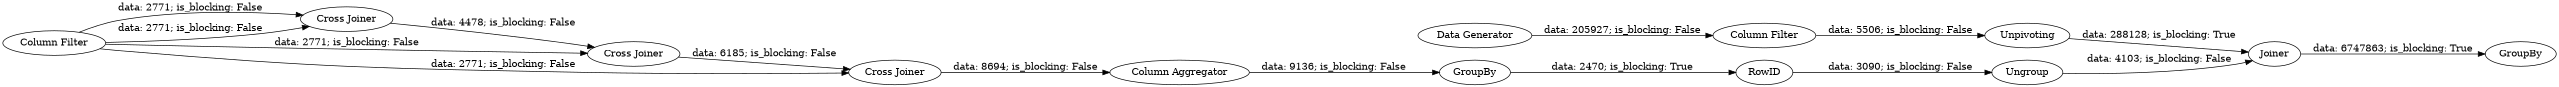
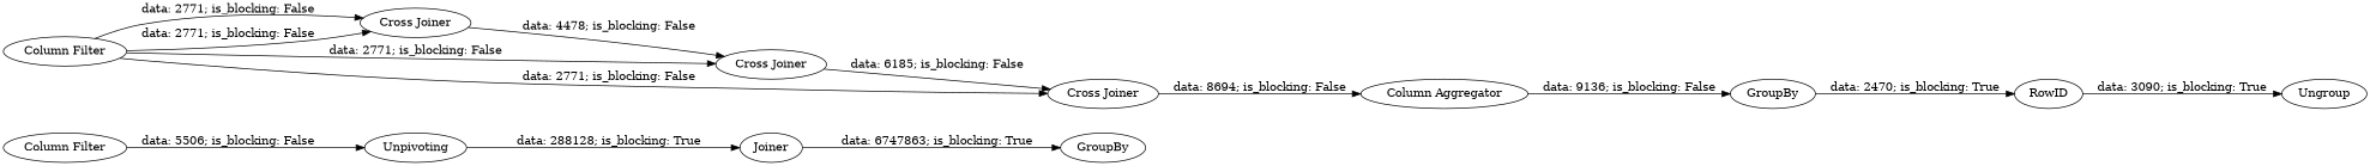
  digraph {
    rankdir=LR
    n1 [label=Joiner]
    n2 [label=GroupBy]
    n3 [label="Cross Joiner"]
    n4 [label="Cross Joiner"]
    n5 [label="Cross Joiner"]
    n6 [label="Column Aggregator"]
    n7 [label=GroupBy]
    n8 [label=RowID]
    n9 [label="Column Filter"]
    n10 [label=Unpivoting]
    n11 [label=Ungroup]
-   n12 [label="Data Generator"]
    n13 [label="Column Filter"]
    n1 -> n2 [label="data: 6747863; is_blocking: True"]
    n3 -> n4 [label="data: 4478; is_blocking: False"]
    n4 -> n5 [label="data: 6185; is_blocking: False"]
    n5 -> n6 [label="data: 8694; is_blocking: False"]
    n6 -> n7 [label="data: 9136; is_blocking: False"]
    n7 -> n8 [label="data: 2470; is_blocking: True"]
-   n8 -> n11 [label="data: 3090; is_blocking: False"]
+   n8 -> n11 [label="data: 3090; is_blocking: True"]
    n9 -> n10 [label="data: 5506; is_blocking: False"]
    n10 -> n1 [label="data: 288128; is_blocking: True"]
-   n11 -> n1 [label="data: 4103; is_blocking: False"]
-   n12 -> n9 [label="data: 205927; is_blocking: False"]
    n13 -> n3 [label="data: 2771; is_blocking: False"]
    n13 -> n3 [label="data: 2771; is_blocking: False"]
    n13 -> n4 [label="data: 2771; is_blocking: False"]
    n13 -> n5 [label="data: 2771; is_blocking: False"]
  }
